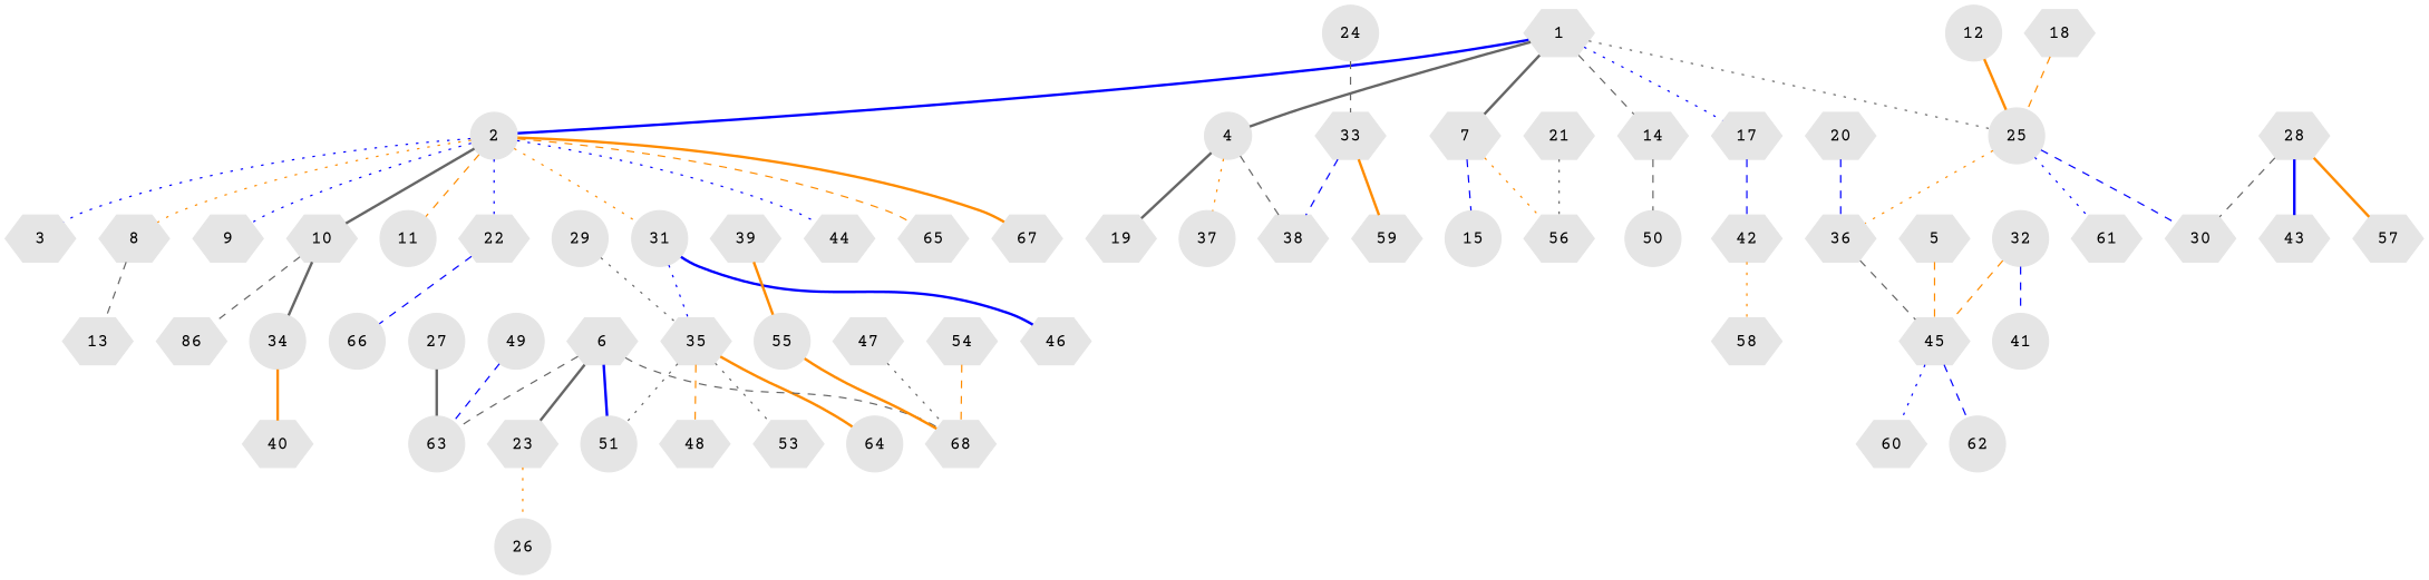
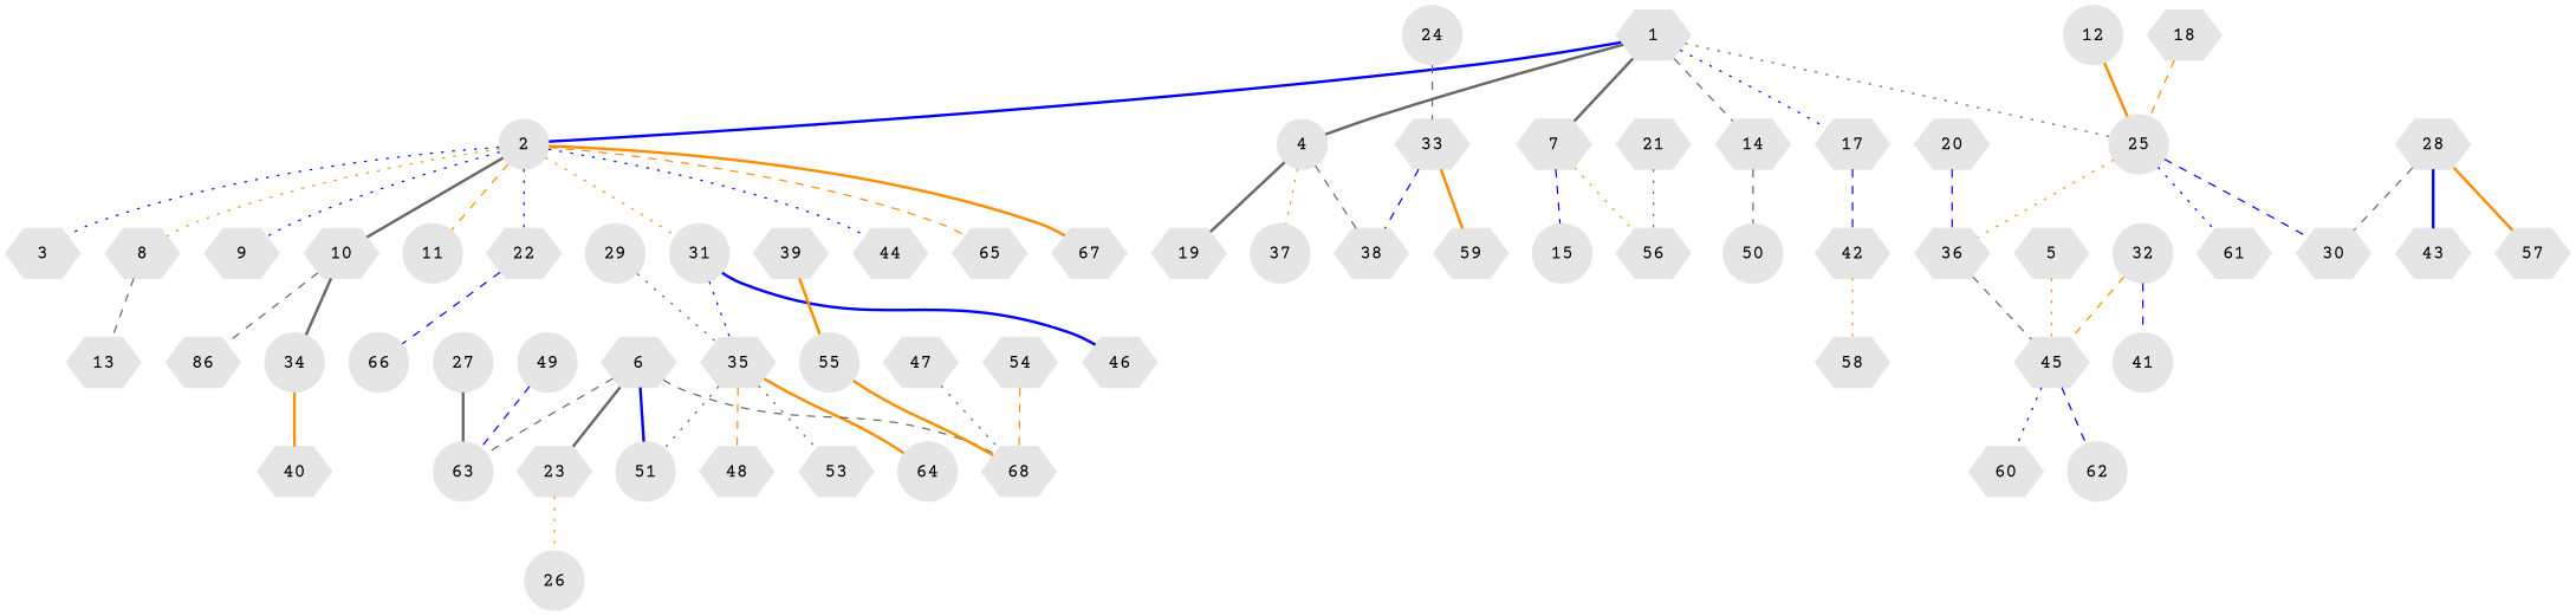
  graph {
    fontname="Courier Prime"
    node [color=gray90 fontname="Courier Prime" shape=hexagon style=filled]
    edge [color=gray40 fontname="Courier Prime" style=dashed weight=1.0]
    2 [shape=circle]
    1
    4 [shape=circle]
    7
    14
    17
    25 [shape=circle]
    3
    8
    9
    10
    11 [shape=circle]
    22
    31 [shape=circle]
    44
    65
    67
    19
    37 [shape=circle]
    38
    15 [shape=circle]
    56
    50 [shape=circle]
    42
    36
    30
    61
    13
    n29 [label=86]
    34 [shape=circle]
    66 [shape=circle]
    35
    46
    5
    45
    60
    62 [shape=circle]
    6
    23
    51 [shape=circle]
    63 [shape=circle]
    68
    26 [shape=circle]
    40
    12 [shape=circle]
    58
    18
    20
    21
    24 [shape=circle]
    33
    59
    27 [shape=circle]
    28
    43
    57
    29 [shape=circle]
    48
    53
    64 [shape=circle]
    32 [shape=circle]
    41 [shape=circle]
    55 [shape=circle]
    39
    47
    49 [shape=circle]
    54
    2 -- 3 [color=blue style=dotted]
    2 -- 8 [color=darkorange style=dotted]
    2 -- 9 [color=blue style=dotted]
    2 -- 10 [style=bold]
    2 -- 11 [color=darkorange]
    2 -- 22 [color=blue style=dotted]
    2 -- 31 [color=darkorange style=dotted]
    2 -- 44 [color=blue style=dotted]
    2 -- 65 [color=darkorange]
    2 -- 67 [color=darkorange style=bold]
    1 -- 2 [color=blue style=bold]
    1 -- 4 [style=bold]
    1 -- 7 [style=bold]
    1 -- 14
    1 -- 17 [color=blue style=dotted]
    1 -- 25 [style=dotted]
    4 -- 19 [style=bold]
    4 -- 37 [color=darkorange style=dotted]
    4 -- 38
    7 -- 15 [color=blue]
    7 -- 56 [color=darkorange style=dotted]
    14 -- 50
    17 -- 42 [color=blue]
    25 -- 36 [color=darkorange style=dotted]
    25 -- 30 [color=blue]
    25 -- 61 [color=blue style=dotted]
    8 -- 13
    10 -- n29
    10 -- 34 [style=bold]
    22 -- 66 [color=blue]
    31 -- 35 [color=blue style=dotted]
    31 -- 46 [color=blue style=bold]
    42 -- 58 [color=darkorange style=dotted]
    36 -- 45
    34 -- 40 [color=darkorange style=bold]
    35 -- 51 [style=dotted]
    35 -- 48 [color=darkorange]
    35 -- 53 [style=dotted]
    35 -- 64 [color=darkorange style=bold]
-   5 -- 45 [color=darkorange]
+   5 -- 45 [color=darkorange style=dotted]
    45 -- 60 [color=blue style=dotted]
    45 -- 62 [color=blue]
    6 -- 23 [style=bold]
    6 -- 51 [color=blue style=bold]
    6 -- 63
    6 -- 68
    23 -- 26 [color=darkorange style=dotted]
    12 -- 25 [color=darkorange style=bold]
    18 -- 25 [color=darkorange]
    20 -- 36 [color=blue]
    21 -- 56 [style=dotted]
    24 -- 33
    33 -- 38 [color=blue]
    33 -- 59 [color=darkorange style=bold]
    27 -- 63 [style=bold]
    28 -- 30
    28 -- 43 [color=blue style=bold]
    28 -- 57 [color=darkorange style=bold]
    29 -- 35 [style=dotted]
    32 -- 45 [color=darkorange]
    32 -- 41 [color=blue]
    55 -- 68 [color=darkorange style=bold]
    39 -- 55 [color=darkorange style=bold]
    47 -- 68 [style=dotted]
    49 -- 63 [color=blue]
    54 -- 68 [color=darkorange]
  }
